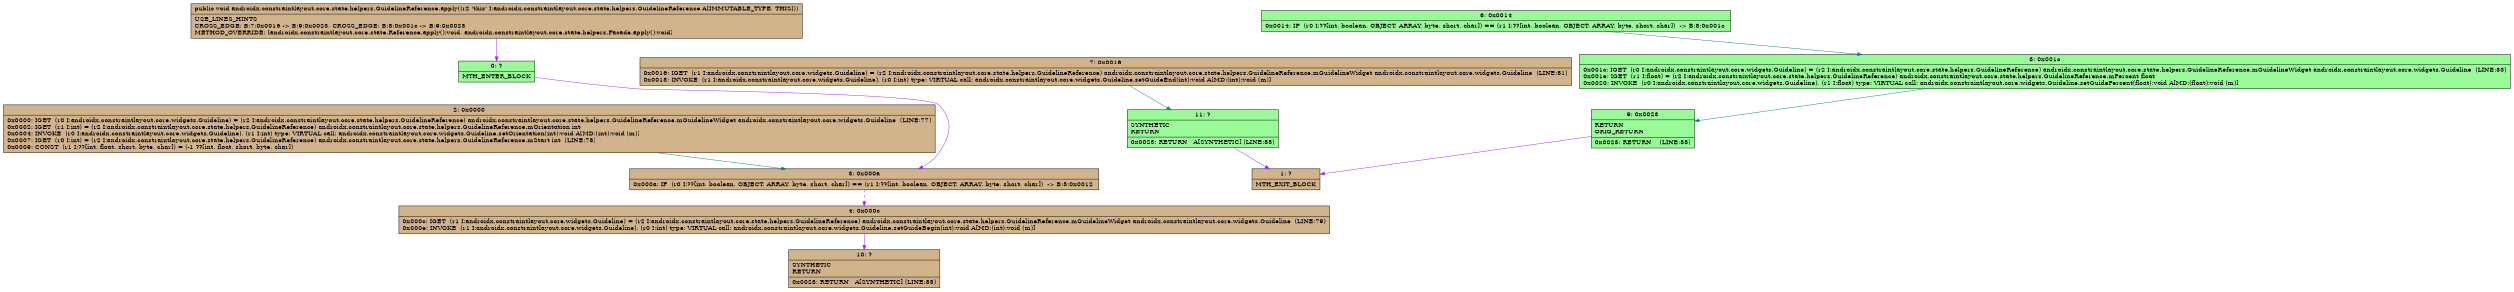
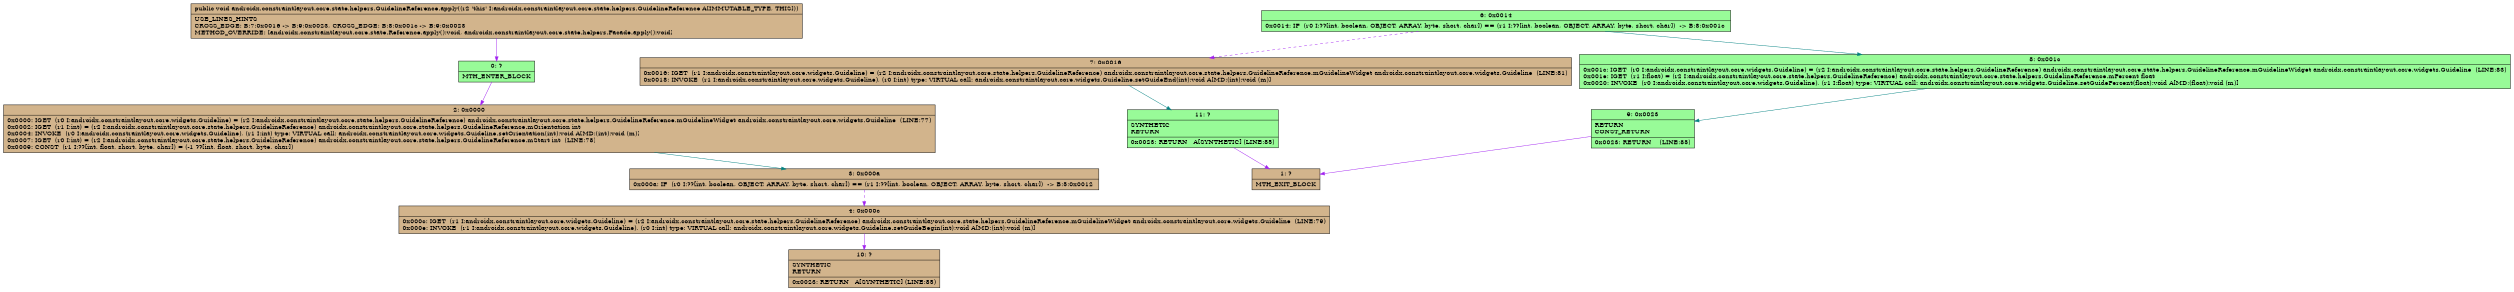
  digraph {
    node [fillcolor=tan shape=record style=filled]
    edge [color=purple]
    n1 [fillcolor=palegreen label="{0\:\ ?|MTH_ENTER_BLOCK\l}"]
    n2 [label="{2\:\ 0x0000|0x0000: IGET  (r0 I:androidx.constraintlayout.core.widgets.Guideline) = (r2 I:androidx.constraintlayout.core.state.helpers.GuidelineReference) androidx.constraintlayout.core.state.helpers.GuidelineReference.mGuidelineWidget androidx.constraintlayout.core.widgets.Guideline  (LINE:77)\l0x0002: IGET  (r1 I:int) = (r2 I:androidx.constraintlayout.core.state.helpers.GuidelineReference) androidx.constraintlayout.core.state.helpers.GuidelineReference.mOrientation int \l0x0004: INVOKE  (r0 I:androidx.constraintlayout.core.widgets.Guideline), (r1 I:int) type: VIRTUAL call: androidx.constraintlayout.core.widgets.Guideline.setOrientation(int):void A[MD:(int):void (m)]\l0x0007: IGET  (r0 I:int) = (r2 I:androidx.constraintlayout.core.state.helpers.GuidelineReference) androidx.constraintlayout.core.state.helpers.GuidelineReference.mStart int  (LINE:78)\l0x0009: CONST  (r1 I:??[int, float, short, byte, char]) = (\-1 ??[int, float, short, byte, char]) \l}"]
    n3 [label="{3\:\ 0x000a|0x000a: IF  (r0 I:??[int, boolean, OBJECT, ARRAY, byte, short, char]) == (r1 I:??[int, boolean, OBJECT, ARRAY, byte, short, char])  \-\> B:5:0x0012 \l}"]
    n4 [label="{4\:\ 0x000c|0x000c: IGET  (r1 I:androidx.constraintlayout.core.widgets.Guideline) = (r2 I:androidx.constraintlayout.core.state.helpers.GuidelineReference) androidx.constraintlayout.core.state.helpers.GuidelineReference.mGuidelineWidget androidx.constraintlayout.core.widgets.Guideline  (LINE:79)\l0x000e: INVOKE  (r1 I:androidx.constraintlayout.core.widgets.Guideline), (r0 I:int) type: VIRTUAL call: androidx.constraintlayout.core.widgets.Guideline.setGuideBegin(int):void A[MD:(int):void (m)]\l}"]
    n5 [label="{10\:\ ?|SYNTHETIC\lRETURN\l|0x0023: RETURN   A[SYNTHETIC] (LINE:85)\l}"]
    n6 [label="{1\:\ ?|MTH_EXIT_BLOCK\l}"]
    n7 [fillcolor=palegreen label="{6\:\ 0x0014|0x0014: IF  (r0 I:??[int, boolean, OBJECT, ARRAY, byte, short, char]) == (r1 I:??[int, boolean, OBJECT, ARRAY, byte, short, char])  \-\> B:8:0x001c \l}"]
    n8 [label="{7\:\ 0x0016|0x0016: IGET  (r1 I:androidx.constraintlayout.core.widgets.Guideline) = (r2 I:androidx.constraintlayout.core.state.helpers.GuidelineReference) androidx.constraintlayout.core.state.helpers.GuidelineReference.mGuidelineWidget androidx.constraintlayout.core.widgets.Guideline  (LINE:81)\l0x0018: INVOKE  (r1 I:androidx.constraintlayout.core.widgets.Guideline), (r0 I:int) type: VIRTUAL call: androidx.constraintlayout.core.widgets.Guideline.setGuideEnd(int):void A[MD:(int):void (m)]\l}"]
    n9 [fillcolor=palegreen label="{8\:\ 0x001c|0x001c: IGET  (r0 I:androidx.constraintlayout.core.widgets.Guideline) = (r2 I:androidx.constraintlayout.core.state.helpers.GuidelineReference) androidx.constraintlayout.core.state.helpers.GuidelineReference.mGuidelineWidget androidx.constraintlayout.core.widgets.Guideline  (LINE:83)\l0x001e: IGET  (r1 I:float) = (r2 I:androidx.constraintlayout.core.state.helpers.GuidelineReference) androidx.constraintlayout.core.state.helpers.GuidelineReference.mPercent float \l0x0020: INVOKE  (r0 I:androidx.constraintlayout.core.widgets.Guideline), (r1 I:float) type: VIRTUAL call: androidx.constraintlayout.core.widgets.Guideline.setGuidePercent(float):void A[MD:(float):void (m)]\l}"]
    n10 [fillcolor=palegreen label="{11\:\ ?|SYNTHETIC\lRETURN\l|0x0023: RETURN   A[SYNTHETIC] (LINE:85)\l}"]
-   n11 [fillcolor=palegreen label="{9\:\ 0x0023|RETURN\lORIG_RETURN\l|0x0023: RETURN    (LINE:85)\l}"]
+   n11 [fillcolor=palegreen label="{9\:\ 0x0023|RETURN\lCONST_RETURN\l|0x0023: RETURN    (LINE:85)\l}"]
    n12 [label="{public void androidx.constraintlayout.core.state.helpers.GuidelineReference.apply((r2 'this' I:androidx.constraintlayout.core.state.helpers.GuidelineReference A[IMMUTABLE_TYPE, THIS]))  | USE_LINES_HINTS\lCROSS_EDGE: B:7:0x0016 \-\> B:9:0x0023, CROSS_EDGE: B:8:0x001c \-\> B:9:0x0023\lMETHOD_OVERRIDE: [androidx.constraintlayout.core.state.Reference.apply():void, androidx.constraintlayout.core.state.helpers.Facade.apply():void]\l}"]
-   n1 -> n3
+   n1 -> n2
    n2 -> n3 [color=teal]
    n3 -> n4 [style=dashed]
    n4 -> n5
+   n7 -> n8 [style=dashed]
    n7 -> n9 [color=teal]
    n8 -> n10 [color=teal]
    n9 -> n11 [color=teal]
    n10 -> n6
    n11 -> n6
    n12 -> n1
  }
